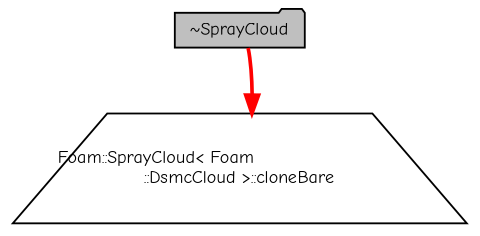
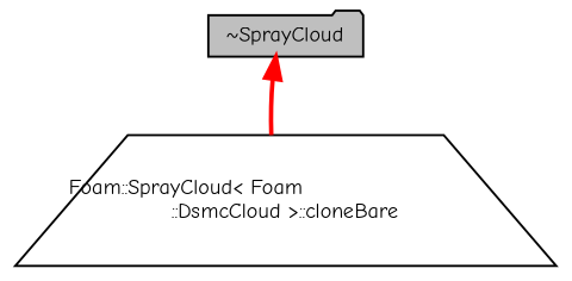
  digraph {
    rankdir=TB
    fontname="Comic Neue"
    node [color=black fontname="Comic Neue" fontsize=10]
    n1 [fillcolor=grey75 fontcolor=black height=0.2 label="~SprayCloud" shape=folder style=filled width=0.4]
    n2 [height=0.2 label="Foam::SprayCloud\< Foam\l::DsmcCloud \>::cloneBare" shape=trapezium width=0.4]
-   n2 -> n1 [color=red dir=back fontname="Comic Neue" fontsize=10 labelfontname=FreeSans labelfontsize=10 style=bold]
+   n1 -> n2 [color=red dir=back fontname="Comic Neue" fontsize=10 labelfontname=FreeSans labelfontsize=10 style=bold]
  }
